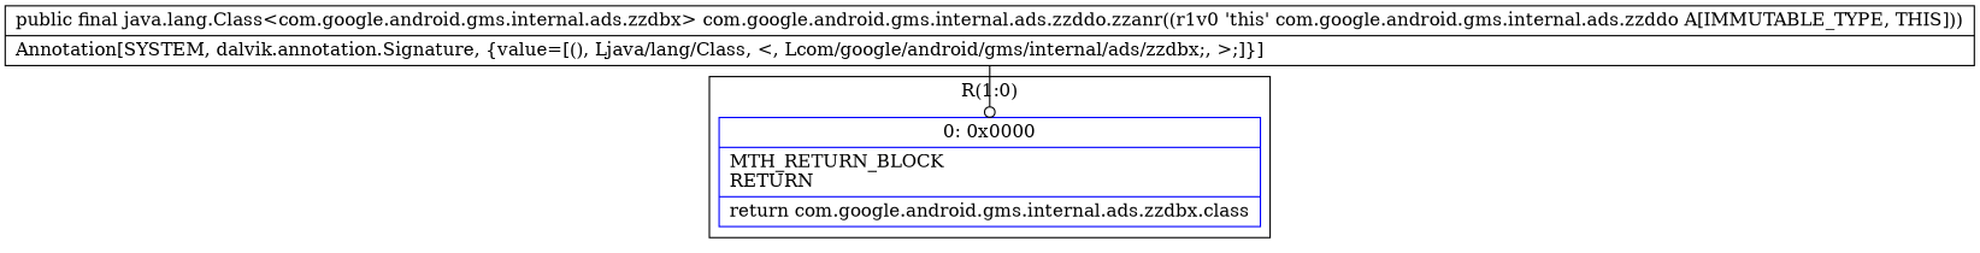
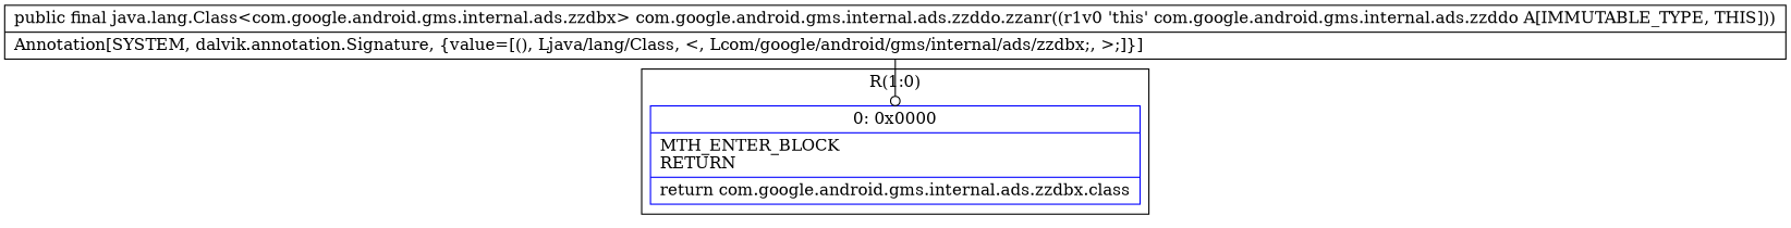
  digraph {
    node [shape=record]
-   n1 [color=blue label="{0\:\ 0x0000|MTH_RETURN_BLOCK\lRETURN\l|return com.google.android.gms.internal.ads.zzdbx.class\l}"]
+   n1 [color=blue label="{0\:\ 0x0000|MTH_ENTER_BLOCK\lRETURN\l|return com.google.android.gms.internal.ads.zzdbx.class\l}"]
    n2 [label="{public final java.lang.Class\<com.google.android.gms.internal.ads.zzdbx\> com.google.android.gms.internal.ads.zzddo.zzanr((r1v0 'this' com.google.android.gms.internal.ads.zzddo A[IMMUTABLE_TYPE, THIS]))  | Annotation[SYSTEM, dalvik.annotation.Signature, \{value=[(), Ljava\/lang\/Class, \<, Lcom\/google\/android\/gms\/internal\/ads\/zzdbx;, \>;]\}]\l}"]
    subgraph cluster_1 {
      label="R(1:0)"
      n1
    }
    n2 -> n1 [arrowhead=odot]
  }
